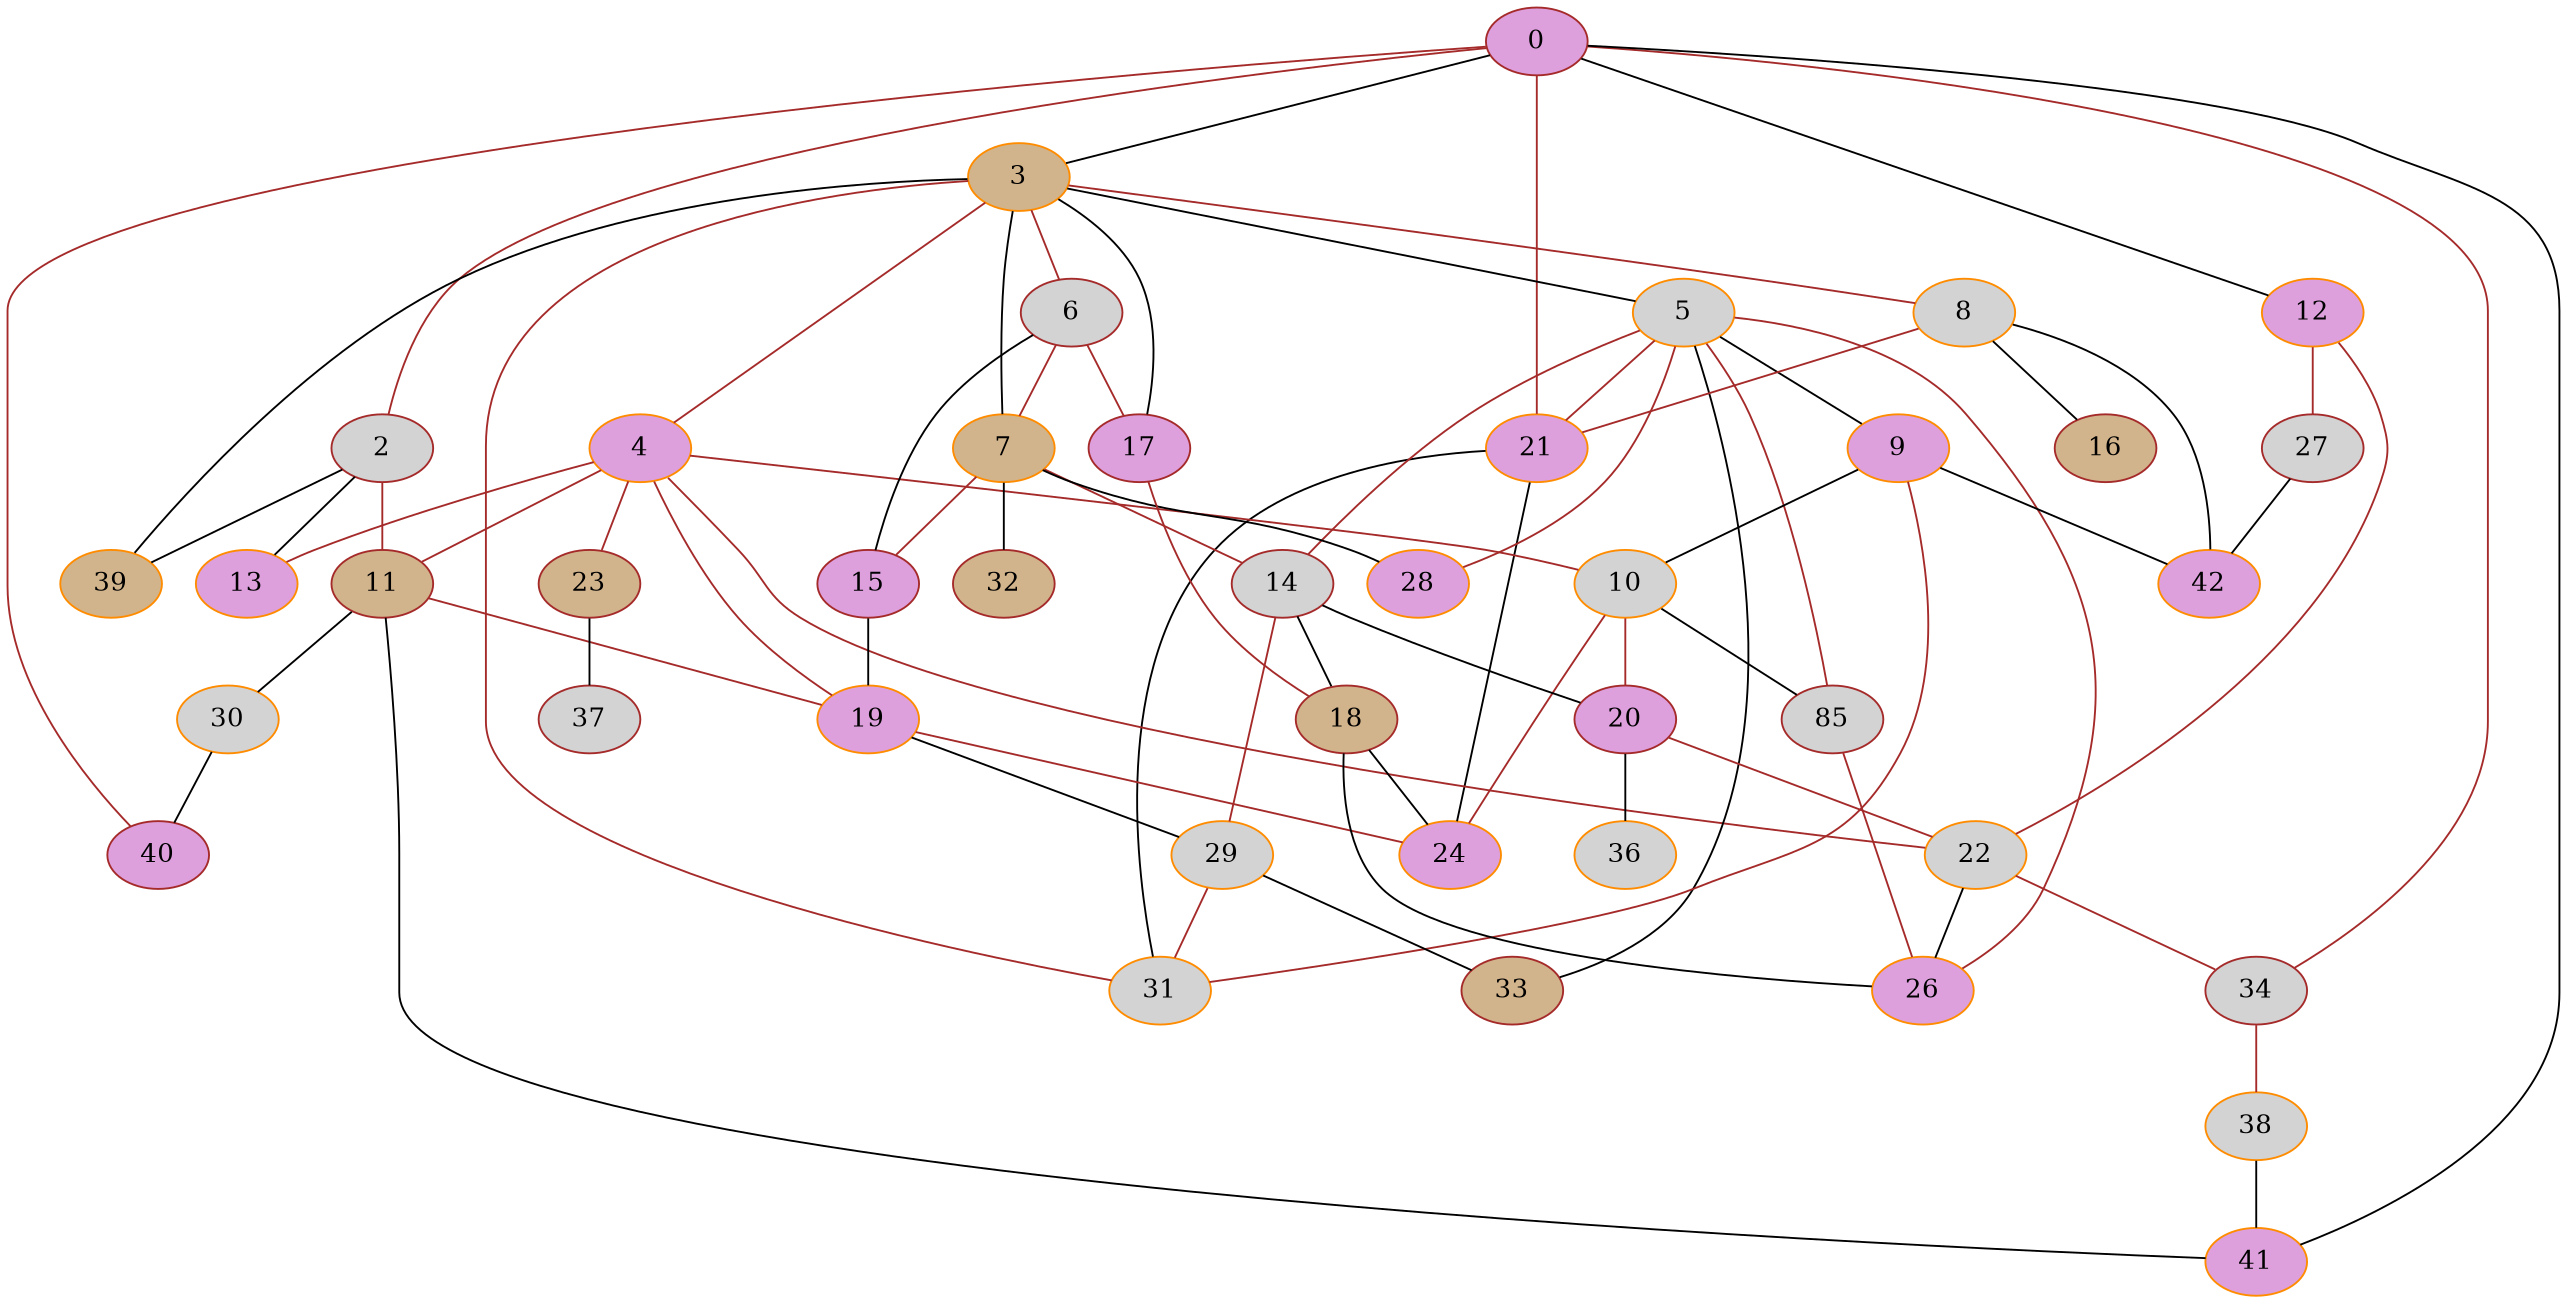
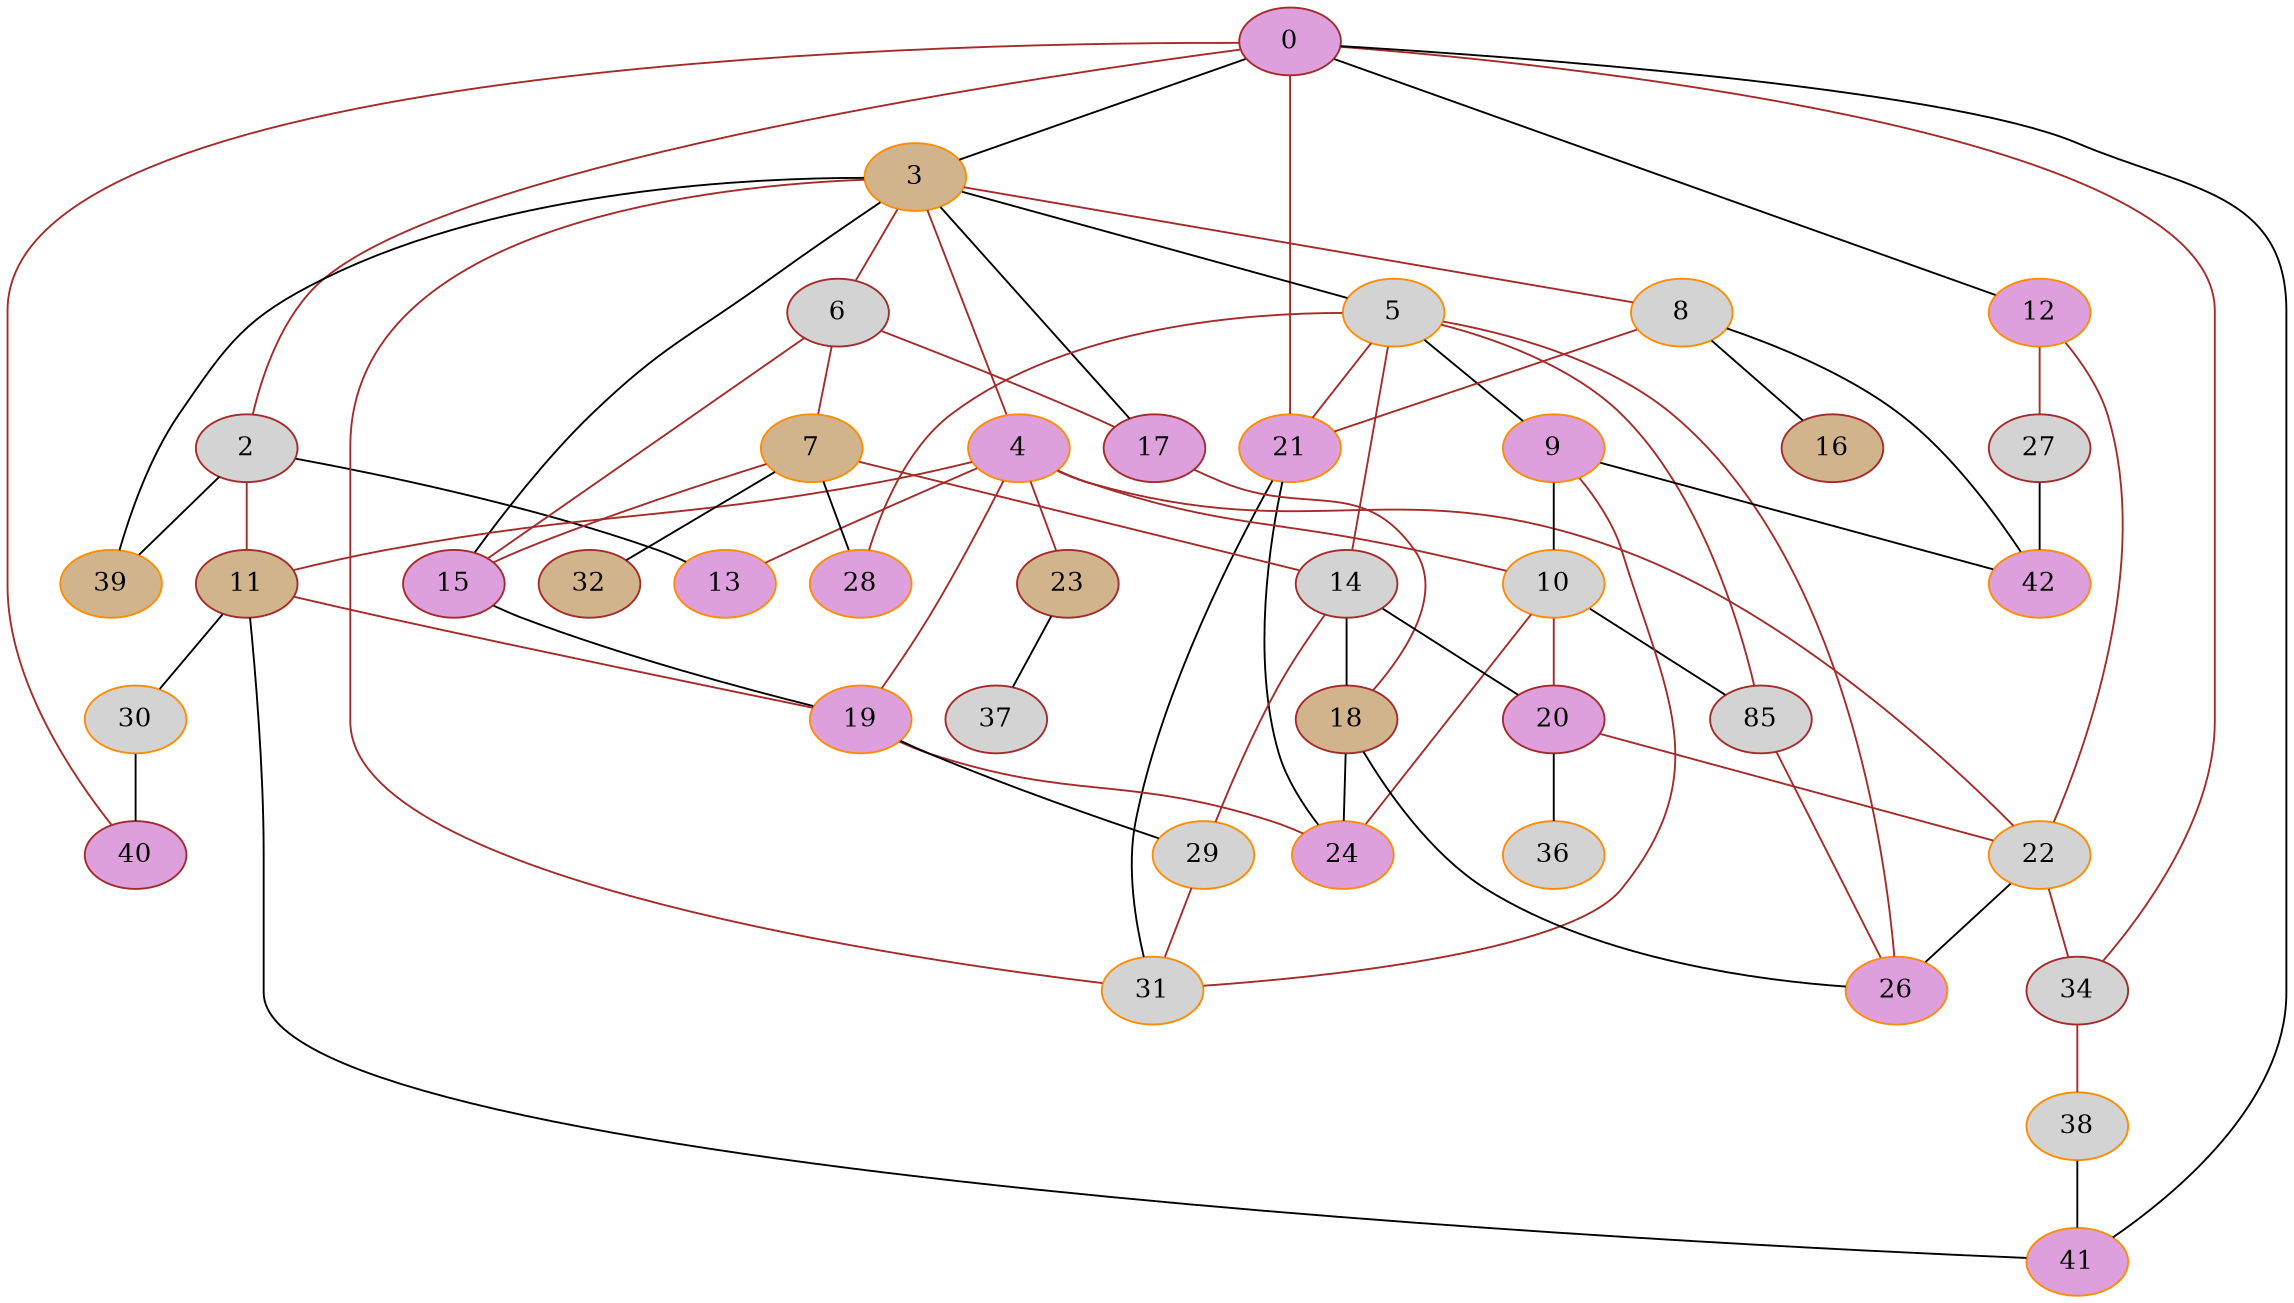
  graph {
    node [color=darkorange fillcolor=plum style=filled]
    edge [color=brown weight=1.0]
    n1 [color=brown label=0]
    2 [color=brown fillcolor=lightgrey]
    3 [fillcolor=tan]
    12
    21
    34 [color=brown fillcolor=lightgrey]
    40 [color=brown]
    41
    11 [color=brown fillcolor=tan]
    13
    39 [fillcolor=tan]
    4
    5 [fillcolor=lightgrey]
    6 [color=brown fillcolor=lightgrey]
    7 [fillcolor=tan]
    8 [fillcolor=lightgrey]
    17 [color=brown]
    31 [fillcolor=lightgrey]
    22 [fillcolor=lightgrey]
    27 [color=brown fillcolor=lightgrey]
    24
    38 [fillcolor=lightgrey]
    19
    30 [fillcolor=lightgrey]
    10 [fillcolor=lightgrey]
    23 [color=brown fillcolor=tan]
    9
    14 [color=brown fillcolor=lightgrey]
    n29 [color=brown fillcolor=lightgrey label=85]
    26
    28
-   33 [color=brown fillcolor=tan]
    15 [color=brown]
    32 [color=brown fillcolor=tan]
    16 [color=brown fillcolor=tan]
    42
    18 [color=brown fillcolor=tan]
    20 [color=brown]
    29 [fillcolor=lightgrey]
    37 [color=brown fillcolor=lightgrey]
    36 [fillcolor=lightgrey]
    n1 -- 2
    n1 -- 3 [color=black]
    n1 -- 12 [color=black]
    n1 -- 21
    n1 -- 34
    n1 -- 40
    n1 -- 41 [color=black]
    2 -- 11 [weight=2.0]
    2 -- 13 [color=black]
    2 -- 39 [color=black]
    3 -- 39 [color=black]
    3 -- 4
    3 -- 5 [color=black]
    3 -- 6
-   3 -- 7 [color=black weight=2.0]
+   3 -- 15 [color=black weight=2.0]
    3 -- 8
    3 -- 17 [color=black]
    3 -- 31
    12 -- 22
    12 -- 27
    21 -- 31 [color=black]
    21 -- 24 [color=black]
    34 -- 38 [weight=3.0]
    11 -- 41 [color=black]
    11 -- 19
    11 -- 30 [color=black]
    4 -- 11
    4 -- 13
    4 -- 22
    4 -- 19
    4 -- 10
    4 -- 23 [weight=2.0]
    5 -- 21
    5 -- 9 [color=black]
    5 -- 14
    5 -- n29
    5 -- 26
    5 -- 28
-   5 -- 33 [color=black]
    6 -- 7
    6 -- 17
-   6 -- 15 [color=black]
+   6 -- 15
    7 -- 14 [weight=2.0]
    7 -- 28 [color=black]
    7 -- 15
    7 -- 32 [color=black]
    8 -- 21
    8 -- 16 [color=black]
    8 -- 42 [color=black]
    17 -- 18
    22 -- 34
    22 -- 26 [color=black]
    27 -- 42 [color=black]
    38 -- 41 [color=black]
    19 -- 24
    19 -- 29 [color=black]
    30 -- 40 [color=black]
    10 -- 24
    10 -- n29 [color=black]
    10 -- 20
    23 -- 37 [color=black]
    9 -- 31
    9 -- 10 [color=black]
    9 -- 42 [color=black]
    14 -- 18 [color=black]
    14 -- 20 [color=black]
    14 -- 29
    n29 -- 26
    15 -- 19 [color=black]
    18 -- 24 [color=black]
    18 -- 26 [color=black]
    20 -- 22
    20 -- 36 [color=black]
    29 -- 31
-   29 -- 33 [color=black]
  }
